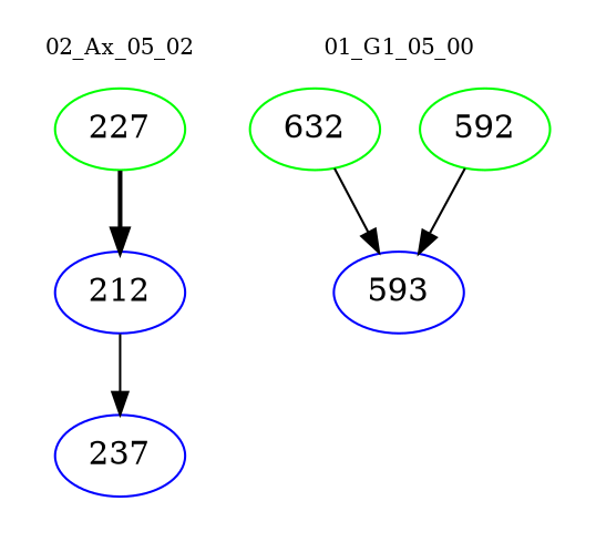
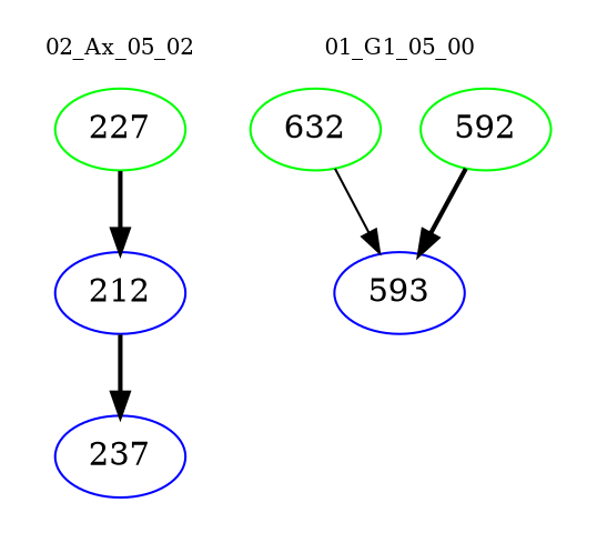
  digraph {
    node [color=green]
    edge [color=black style=bold]
    n1 [label=227]
    n2 [color=blue label=212]
    n3 [color=blue label=237]
    n4 [label=592]
    n5 [color=blue label=593]
    n6 [label=632]
    subgraph cluster_1 {
      color=white
      fontsize=10
      label="02_Ax_05_02"
      n1
      n2
      n3
    }
    subgraph cluster_2 {
      color=white
      fontsize=10
      label="01_G1_05_00"
      n4
      n5
      n6
    }
    n1 -> n2
-   n2 -> n3 [style=solid]
-   n4 -> n5 [style=solid]
+   n2 -> n3
+   n4 -> n5
    n6 -> n5 [style=solid]
  }
